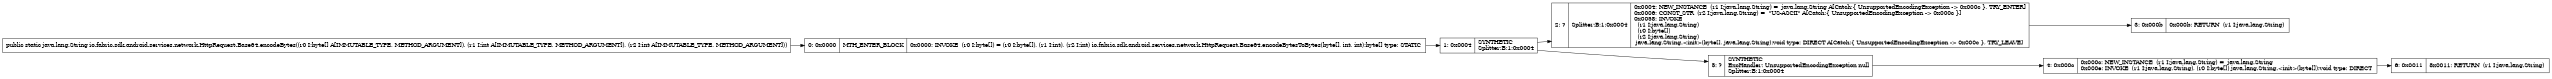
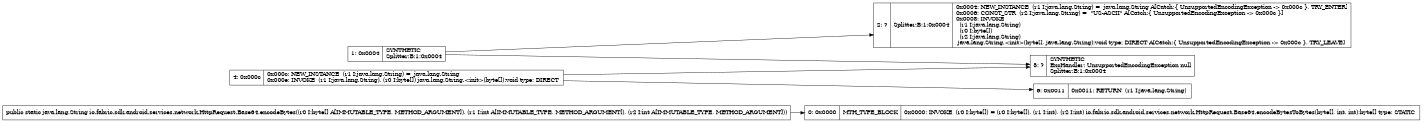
  digraph {
    rankdir=LR
    node [shape=record]
-   n1 [label="{0\:\ 0x0000|MTH_ENTER_BLOCK\l|0x0000: INVOKE  (r0 I:byte[]) = (r0 I:byte[]), (r1 I:int), (r2 I:int) io.fabric.sdk.android.services.network.HttpRequest.Base64.encodeBytesToBytes(byte[], int, int):byte[] type: STATIC \l}"]
+   n1 [label="{0\:\ 0x0000|MTH_TYPE_BLOCK\l|0x0000: INVOKE  (r0 I:byte[]) = (r0 I:byte[]), (r1 I:int), (r2 I:int) io.fabric.sdk.android.services.network.HttpRequest.Base64.encodeBytesToBytes(byte[], int, int):byte[] type: STATIC \l}"]
    n2 [label="{1\:\ 0x0004|SYNTHETIC\lSplitter:B:1:0x0004\l}"]
-   n3 [label="{2\:\ ?|Splitter:B:1:0x0004\l|0x0004: NEW_INSTANCE  (r1 I:java.lang.String) =  java.lang.String A[Catch:\{ UnsupportedEncodingException \-\> 0x000c \}, TRY_ENTER]\l0x0006: CONST_STR  (r2 I:java.lang.String) =  \"US\-ASCII\" A[Catch:\{ UnsupportedEncodingException \-\> 0x000c \}]\l0x0058: INVOKE  \l  (r1 I:java.lang.String)\l  (r0 I:byte[])\l  (r2 I:java.lang.String)\l java.lang.String.\<init\>(byte[], java.lang.String):void type: DIRECT A[Catch:\{ UnsupportedEncodingException \-\> 0x000c \}, TRY_LEAVE]\l}"]
+   n3 [label="{2\:\ ?|Splitter:B:1:0x0004\l|0x0004: NEW_INSTANCE  (r1 I:java.lang.String) =  java.lang.String A[Catch:\{ UnsupportedEncodingException \-\> 0x000c \}, TRY_ENTER]\l0x0006: CONST_STR  (r2 I:java.lang.String) =  \"US\-ASCII\" A[Catch:\{ UnsupportedEncodingException \-\> 0x000c \}]\l0x0008: INVOKE  \l  (r1 I:java.lang.String)\l  (r0 I:byte[])\l  (r2 I:java.lang.String)\l java.lang.String.\<init\>(byte[], java.lang.String):void type: DIRECT A[Catch:\{ UnsupportedEncodingException \-\> 0x000c \}, TRY_LEAVE]\l}"]
    n4 [label="{5\:\ ?|SYNTHETIC\lExcHandler: UnsupportedEncodingException null\lSplitter:B:1:0x0004\l}"]
-   n5 [label="{3\:\ 0x000b|0x000b: RETURN  (r1 I:java.lang.String) \l}"]
    n6 [label="{4\:\ 0x000c|0x000c: NEW_INSTANCE  (r1 I:java.lang.String) =  java.lang.String \l0x000e: INVOKE  (r1 I:java.lang.String), (r0 I:byte[]) java.lang.String.\<init\>(byte[]):void type: DIRECT \l}"]
-   n7 [label="{6\:\ 0x0011|8x0011: RETURN  (r1 I:java.lang.String) \l}"]
+   n7 [label="{6\:\ 0x0011|0x0011: RETURN  (r1 I:java.lang.String) \l}"]
    n8 [label="{public static java.lang.String io.fabric.sdk.android.services.network.HttpRequest.Base64.encodeBytes((r0 I:byte[] A[IMMUTABLE_TYPE, METHOD_ARGUMENT]), (r1 I:int A[IMMUTABLE_TYPE, METHOD_ARGUMENT]), (r2 I:int A[IMMUTABLE_TYPE, METHOD_ARGUMENT])) }"]
-   n1 -> n2
    n2 -> n3
    n2 -> n4
-   n3 -> n5
-   n4 -> n6
+   n6 -> n4
    n6 -> n7
    n8 -> n1
  }
